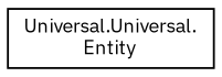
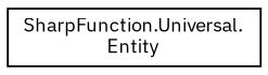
  digraph {
    rankdir=LR
    fontname="IBM Plex Sans"
-   n1 [color=black fillcolor=white fontname="IBM Plex Sans" fontsize=10 height=0.2 label="Universal.Universal.\lEntity" shape=record style=filled width=0.4]
+   n1 [color=black fillcolor=white fontname="IBM Plex Sans" fontsize=10 height=0.2 label="SharpFunction.Universal.\lEntity" shape=record style=filled width=0.4]
  }
